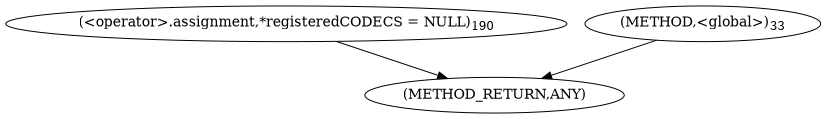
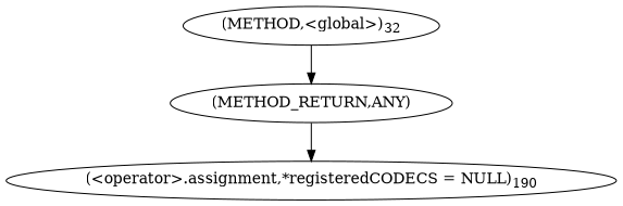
  digraph {
    n1 [label=<(&lt;operator&gt;.assignment,*registeredCODECS = NULL)<SUB>190</SUB>>]
    n2 [label=<(METHOD_RETURN,ANY)>]
-   n3 [label=<(METHOD,&lt;global&gt;)<SUB>33</SUB>>]
-   n1 -> n2
+   n3 [label=<(METHOD,&lt;global&gt;)<SUB>32</SUB>>]
+   n2 -> n1
    n3 -> n2
  }
